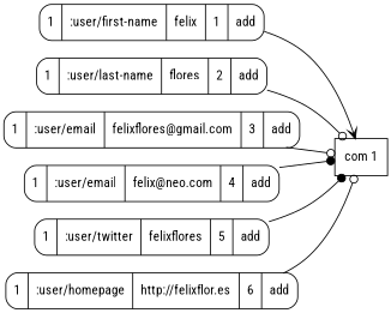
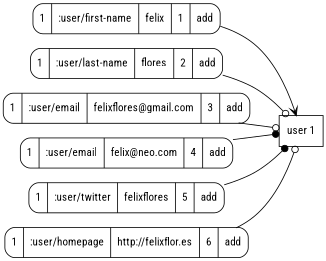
  digraph {
    rankdir=LR
    fontname="Roboto Condensed"
    node [shape=Mrecord fontname="Roboto Condensed"]
    edge [arrowhead=odot fontname="Roboto Condensed"]
    n1 [label="{ 1 | :user/first-name | felix | 1 | add }"]
-   "user 1" [shape=record label="com 1"]
+   "user 1" [shape=record]
    n3 [label="{ 1 | :user/last-name | flores | 2 | add }"]
    n4 [label="{ 1 | :user/email | felixflores@gmail.com | 3 | add }"]
    n5 [label="{ 1 | :user/email | felix@neo.com | 4 | add }"]
    n6 [label="{ 1 | :user/twitter | felixflores | 5 | add }"]
    n7 [label="{ 1 | :user/homepage | http://felixflor.es | 6 | add }"]
    n1 -> "user 1" [arrowhead=vee]
    n3 -> "user 1"
    n4 -> "user 1"
    n5 -> "user 1" [arrowhead=dot]
    n6 -> "user 1" [arrowhead=dot]
    n7 -> "user 1"
  }
